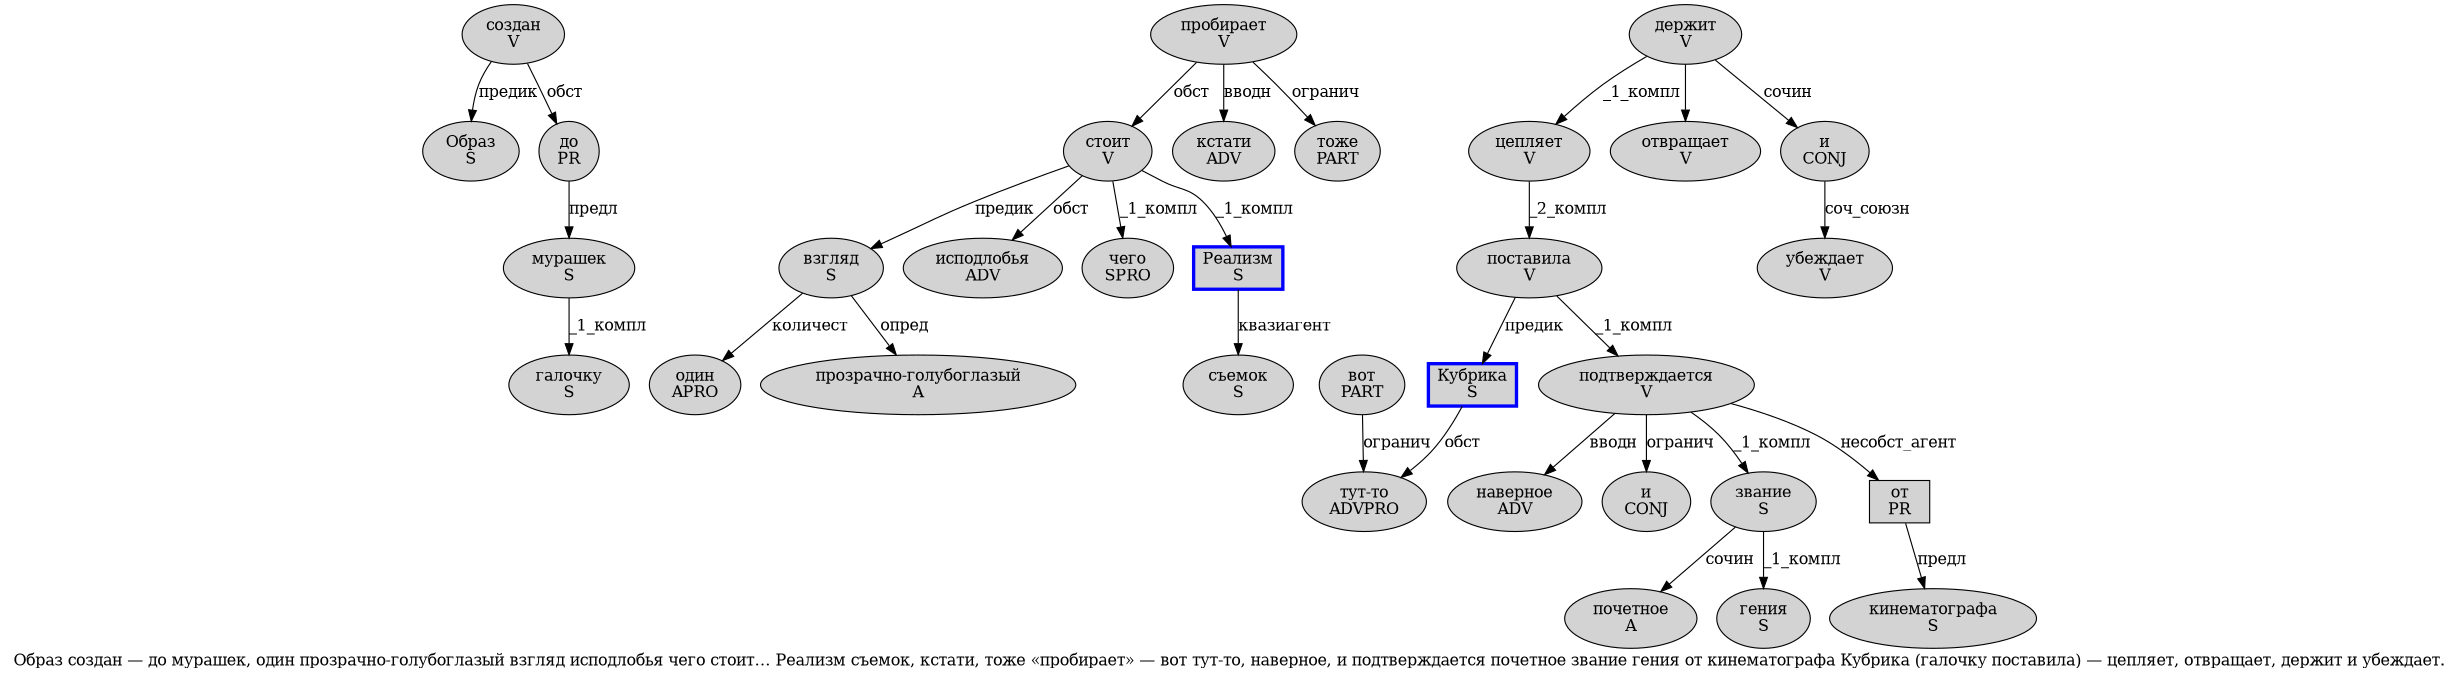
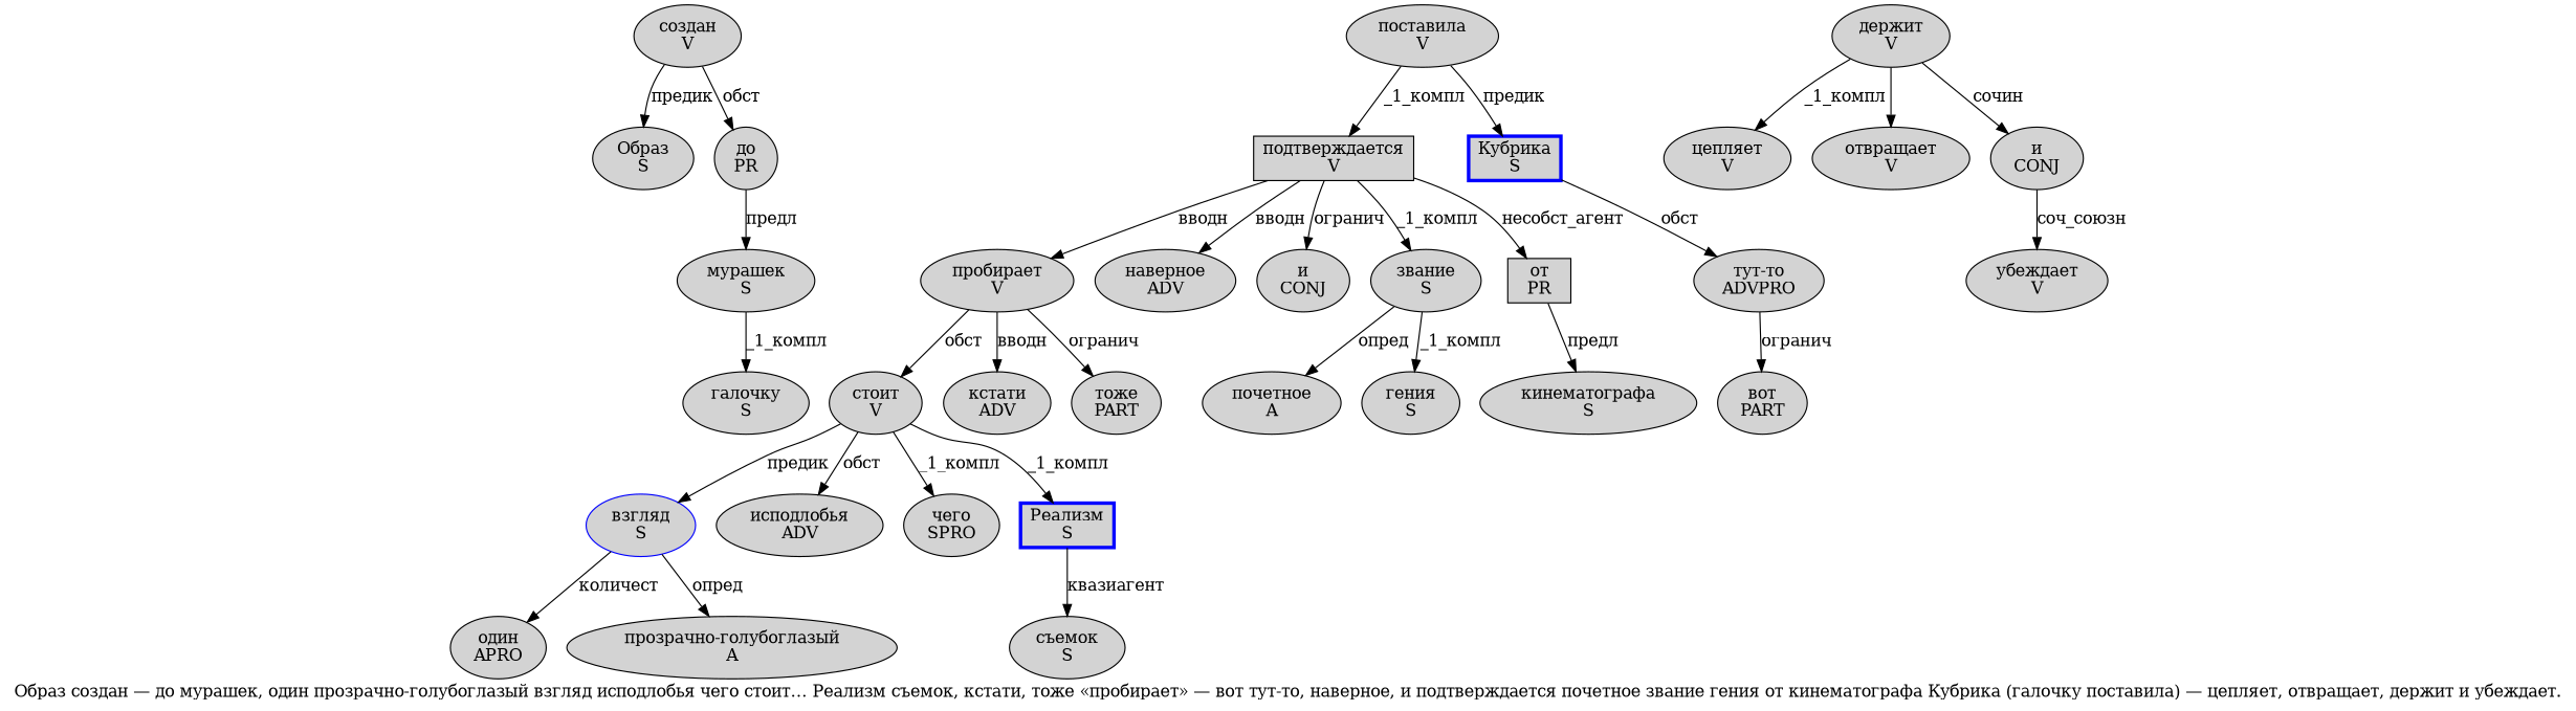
  digraph {
    label="Образ создан — до мурашек, один прозрачно-голубоглазый взгляд исподлобья чего стоит… Реализм съемок, кстати, тоже «пробирает» — вот тут-то, наверное, и подтверждается почетное звание гения от кинематографа Кубрика (галочку поставила) — цепляет, отвращает, держит и убеждает."
    node [fillcolor=lightgray penwidth=1 shape=ellipse style=filled]
    n1 [label="Образ\nS"]
    n2 [label="создан\nV"]
    n3 [label="до\nPR"]
    n4 [label="мурашек\nS"]
    n5 [label="галочку\nS"]
    n6 [label="один\nAPRO"]
    n7 [label="прозрачно-голубоглазый\nA"]
-   n8 [label="взгляд\nS"]
+   n8 [label="взгляд\nS" color=blue]
    n9 [label="исподлобья\nADV"]
    n10 [label="чего\nSPRO"]
    n11 [label="стоит\nV"]
    n12 [color=blue label="Реализм\nS" penwidth=3 shape=box]
    n13 [label="съемок\nS"]
    n14 [label="кстати\nADV"]
    n15 [label="тоже\nPART"]
    n16 [label="пробирает\nV"]
    n17 [label="вот\nPART"]
    n18 [label="тут-то\nADVPRO"]
    n19 [label="наверное\nADV"]
    n20 [label="и\nCONJ"]
-   n21 [label="подтверждается\nV"]
+   n21 [label="подтверждается\nV" shape=box]
    n22 [label="звание\nS"]
    n23 [label="от\nPR" shape=box]
    n24 [label="почетное\nA"]
    n25 [label="гения\nS"]
    n26 [label="кинематографа\nS"]
    n27 [color=blue label="Кубрика\nS" penwidth=3 shape=box]
    n28 [label="поставила\nV"]
    n29 [label="цепляет\nV"]
    n30 [label="отвращает\nV"]
    n31 [label="держит\nV"]
    n32 [label="и\nCONJ"]
    n33 [label="убеждает\nV"]
    n2 -> n1 [label="предик"]
    n2 -> n3 [label="обст"]
    n3 -> n4 [label="предл"]
    n4 -> n5 [label="_1_компл"]
    n8 -> n6 [label="количест"]
    n8 -> n7 [label="опред"]
    n11 -> n8 [label="предик"]
    n11 -> n9 [label="обст"]
    n11 -> n10 [label="_1_компл"]
    n11 -> n12 [label="_1_компл"]
    n12 -> n13 [label="квазиагент"]
    n16 -> n11 [label="обст"]
    n16 -> n14 [label="вводн"]
    n16 -> n15 [label="огранич"]
-   n17 -> n18 [label="огранич"]
+   n18 -> n17 [label="огранич"]
+   n21 -> n16 [label="вводн"]
    n21 -> n19 [label="вводн"]
    n21 -> n20 [label="огранич"]
    n21 -> n22 [label="_1_компл"]
    n21 -> n23 [label="несобст_агент"]
-   n22 -> n24 [label="сочин"]
+   n22 -> n24 [label="опред"]
    n22 -> n25 [label="_1_компл"]
    n23 -> n26 [label="предл"]
    n27 -> n18 [label="обст"]
    n28 -> n21 [label="_1_компл"]
    n28 -> n27 [label="предик"]
-   n29 -> n28 [label="_2_компл"]
    n31 -> n29 [label="_1_компл"]
    n31 -> n30
    n31 -> n32 [label="сочин"]
    n32 -> n33 [label="соч_союзн"]
  }
